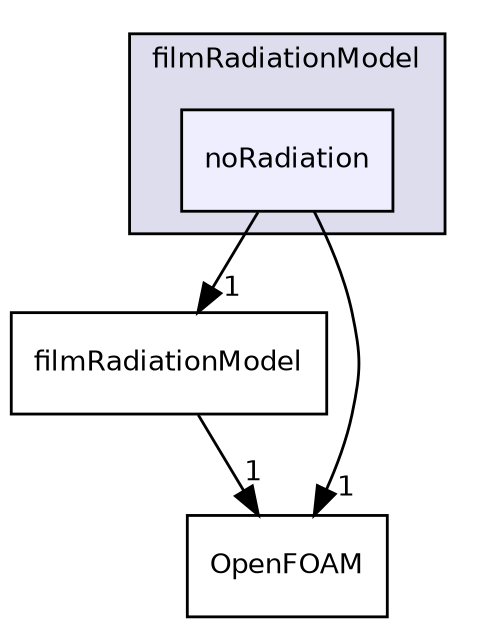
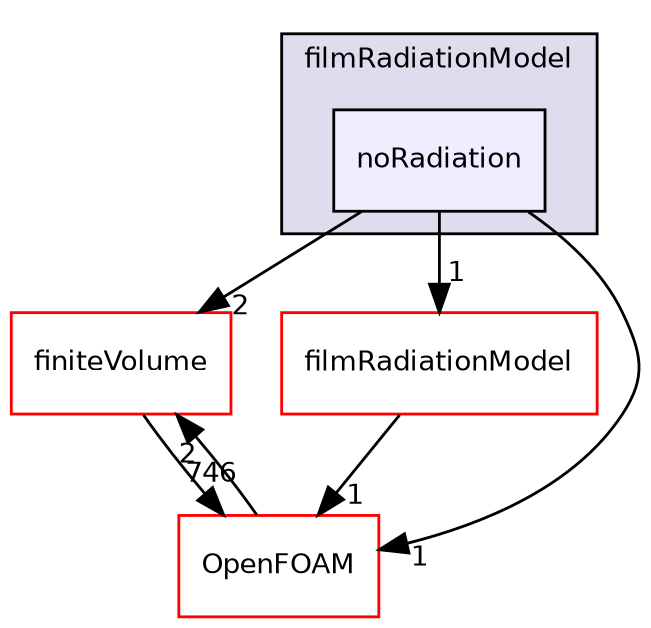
  digraph {
    compound=true
    node [fontname=Helvetica fontsize=10 shape=box]
    edge [headlabel=1 labeldistance=1.5 labelfontname=Helvetica labelfontsize=10]
    n1 [fillcolor="#eeeeff" label=noRadiation pencolor=black style=filled]
-   n3 [label=filmRadiationModel]
-   n4 [color=black label=OpenFOAM]
+   n2 [color=red label=finiteVolume]
+   n3 [label=filmRadiationModel color=red]
+   n4 [color=red label=OpenFOAM]
    subgraph cluster_1 {
      bgcolor="#ddddee"
      fontname=Helvetica
      fontsize=10
      label=filmRadiationModel
      pencolor=black
      n1
    }
+   n1 -> n2 [headlabel=2]
    n1 -> n3
    n1 -> n4
+   n2 -> n4 [headlabel=746]
    n3 -> n4
+   n4 -> n2 [headlabel=2]
  }
